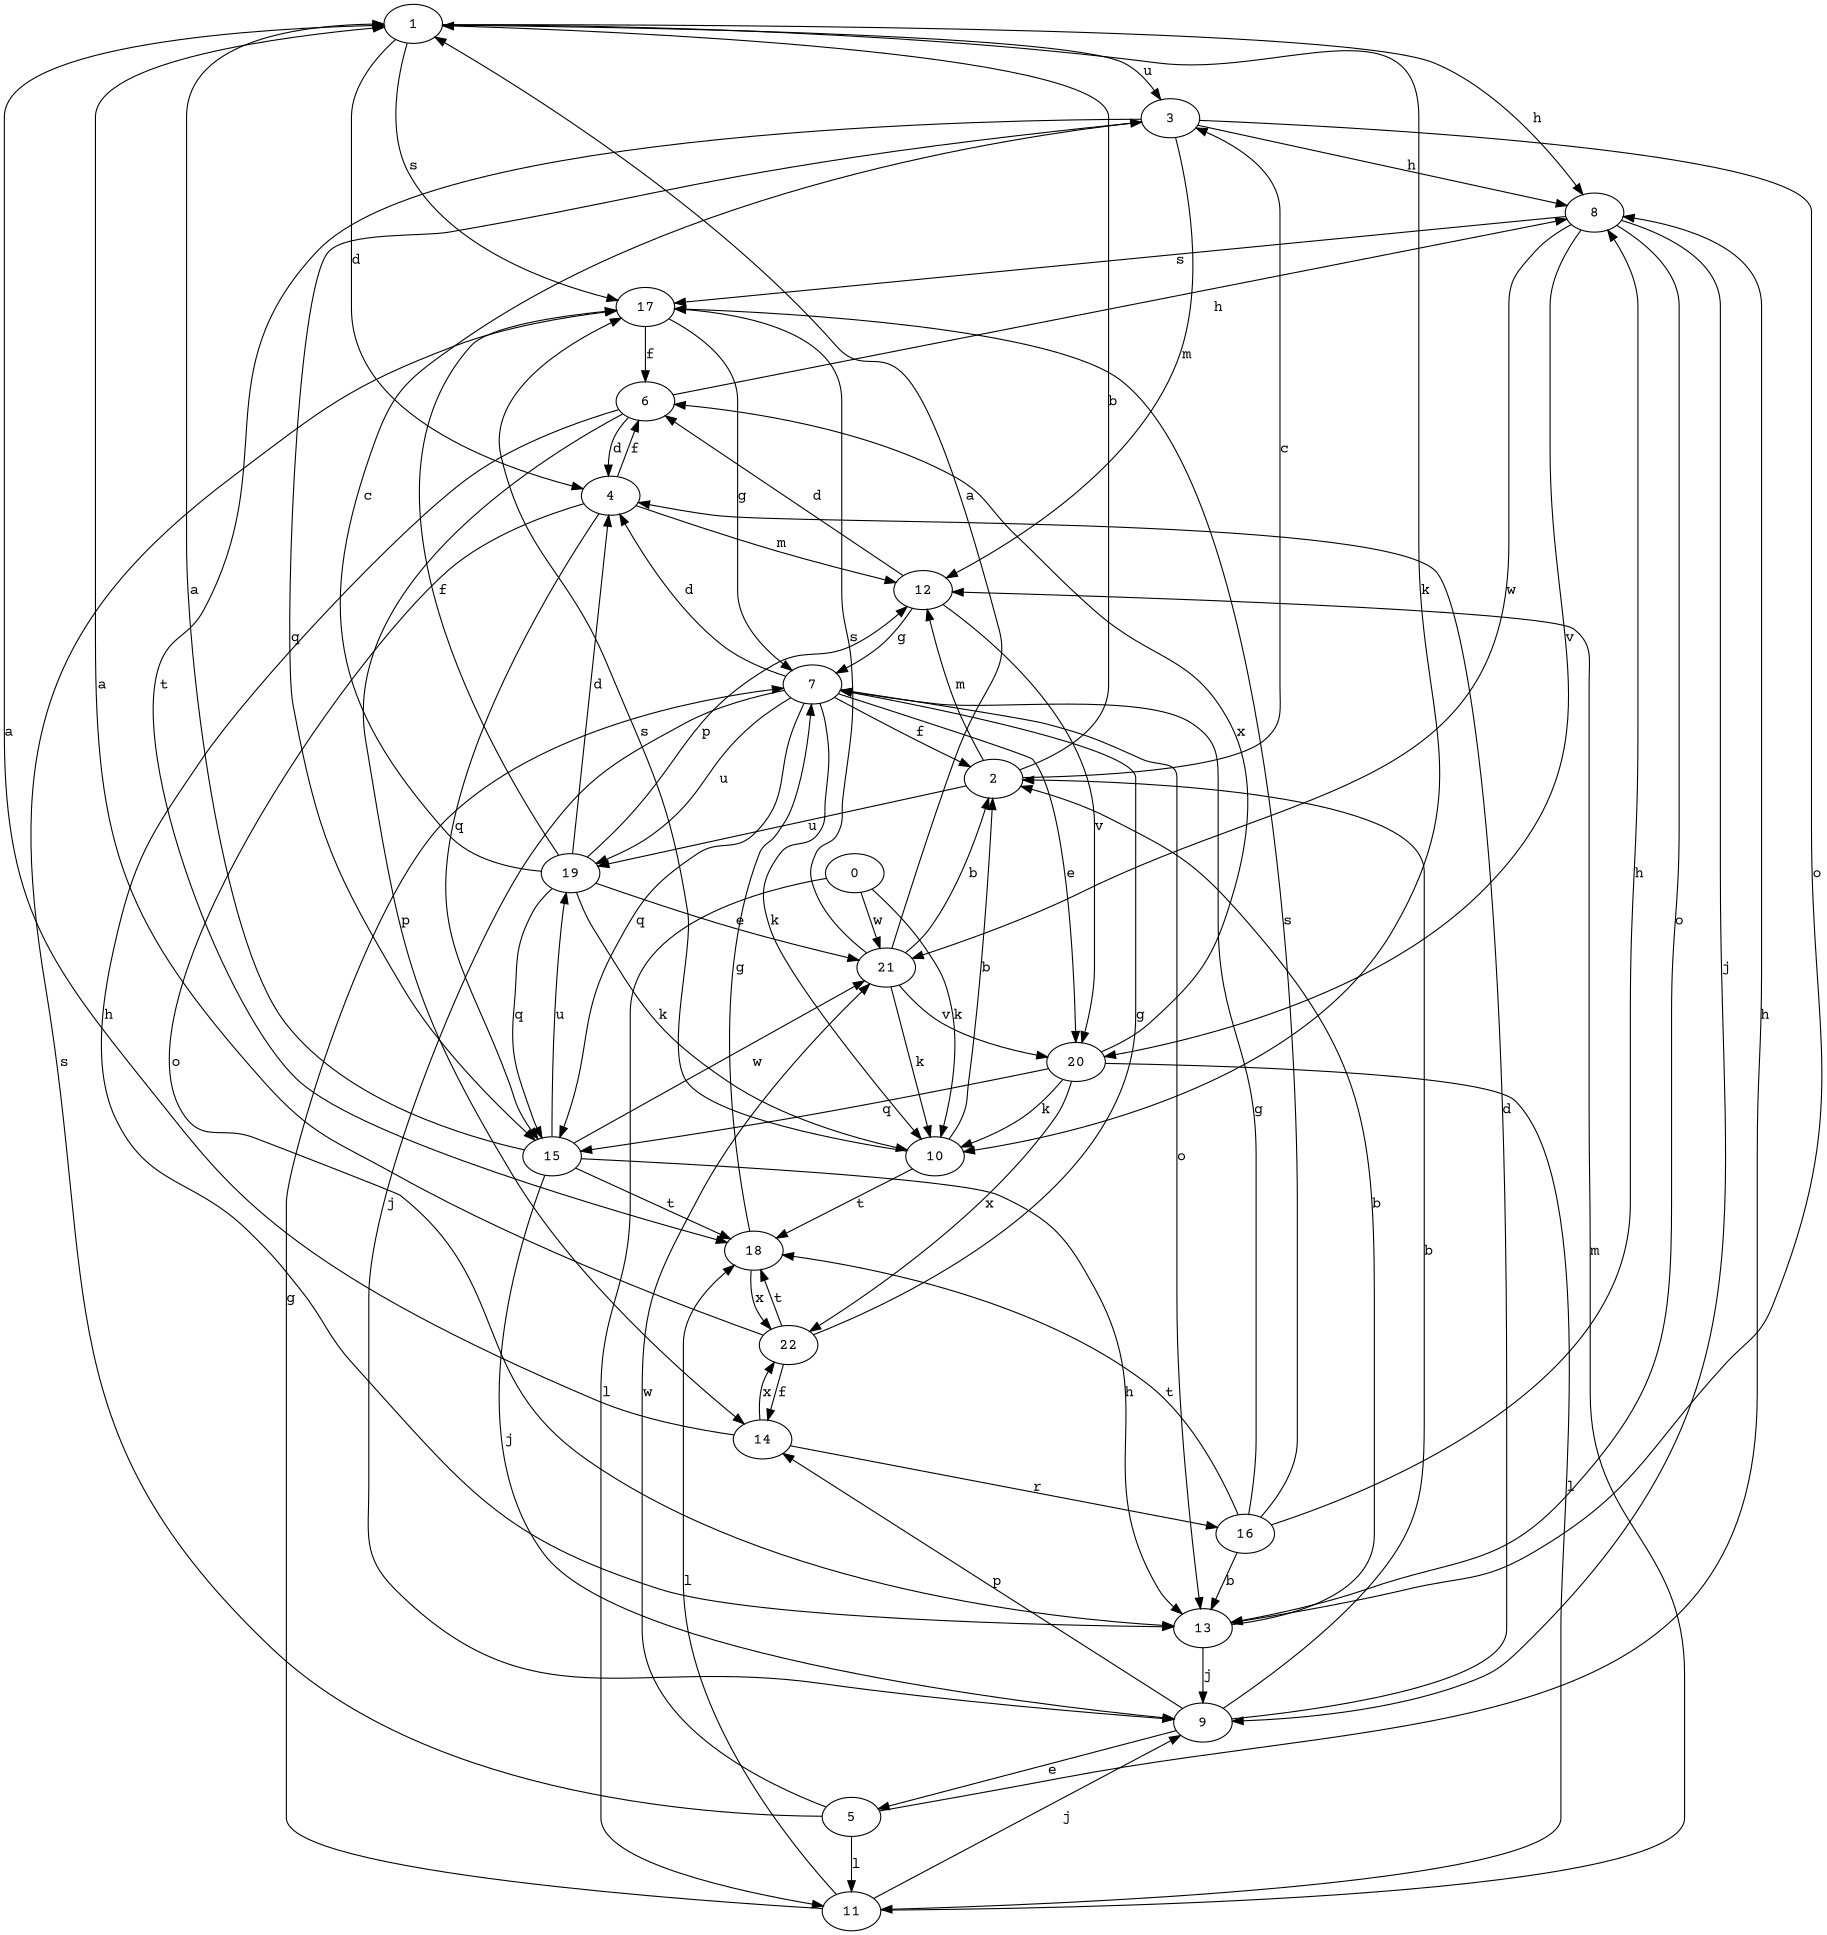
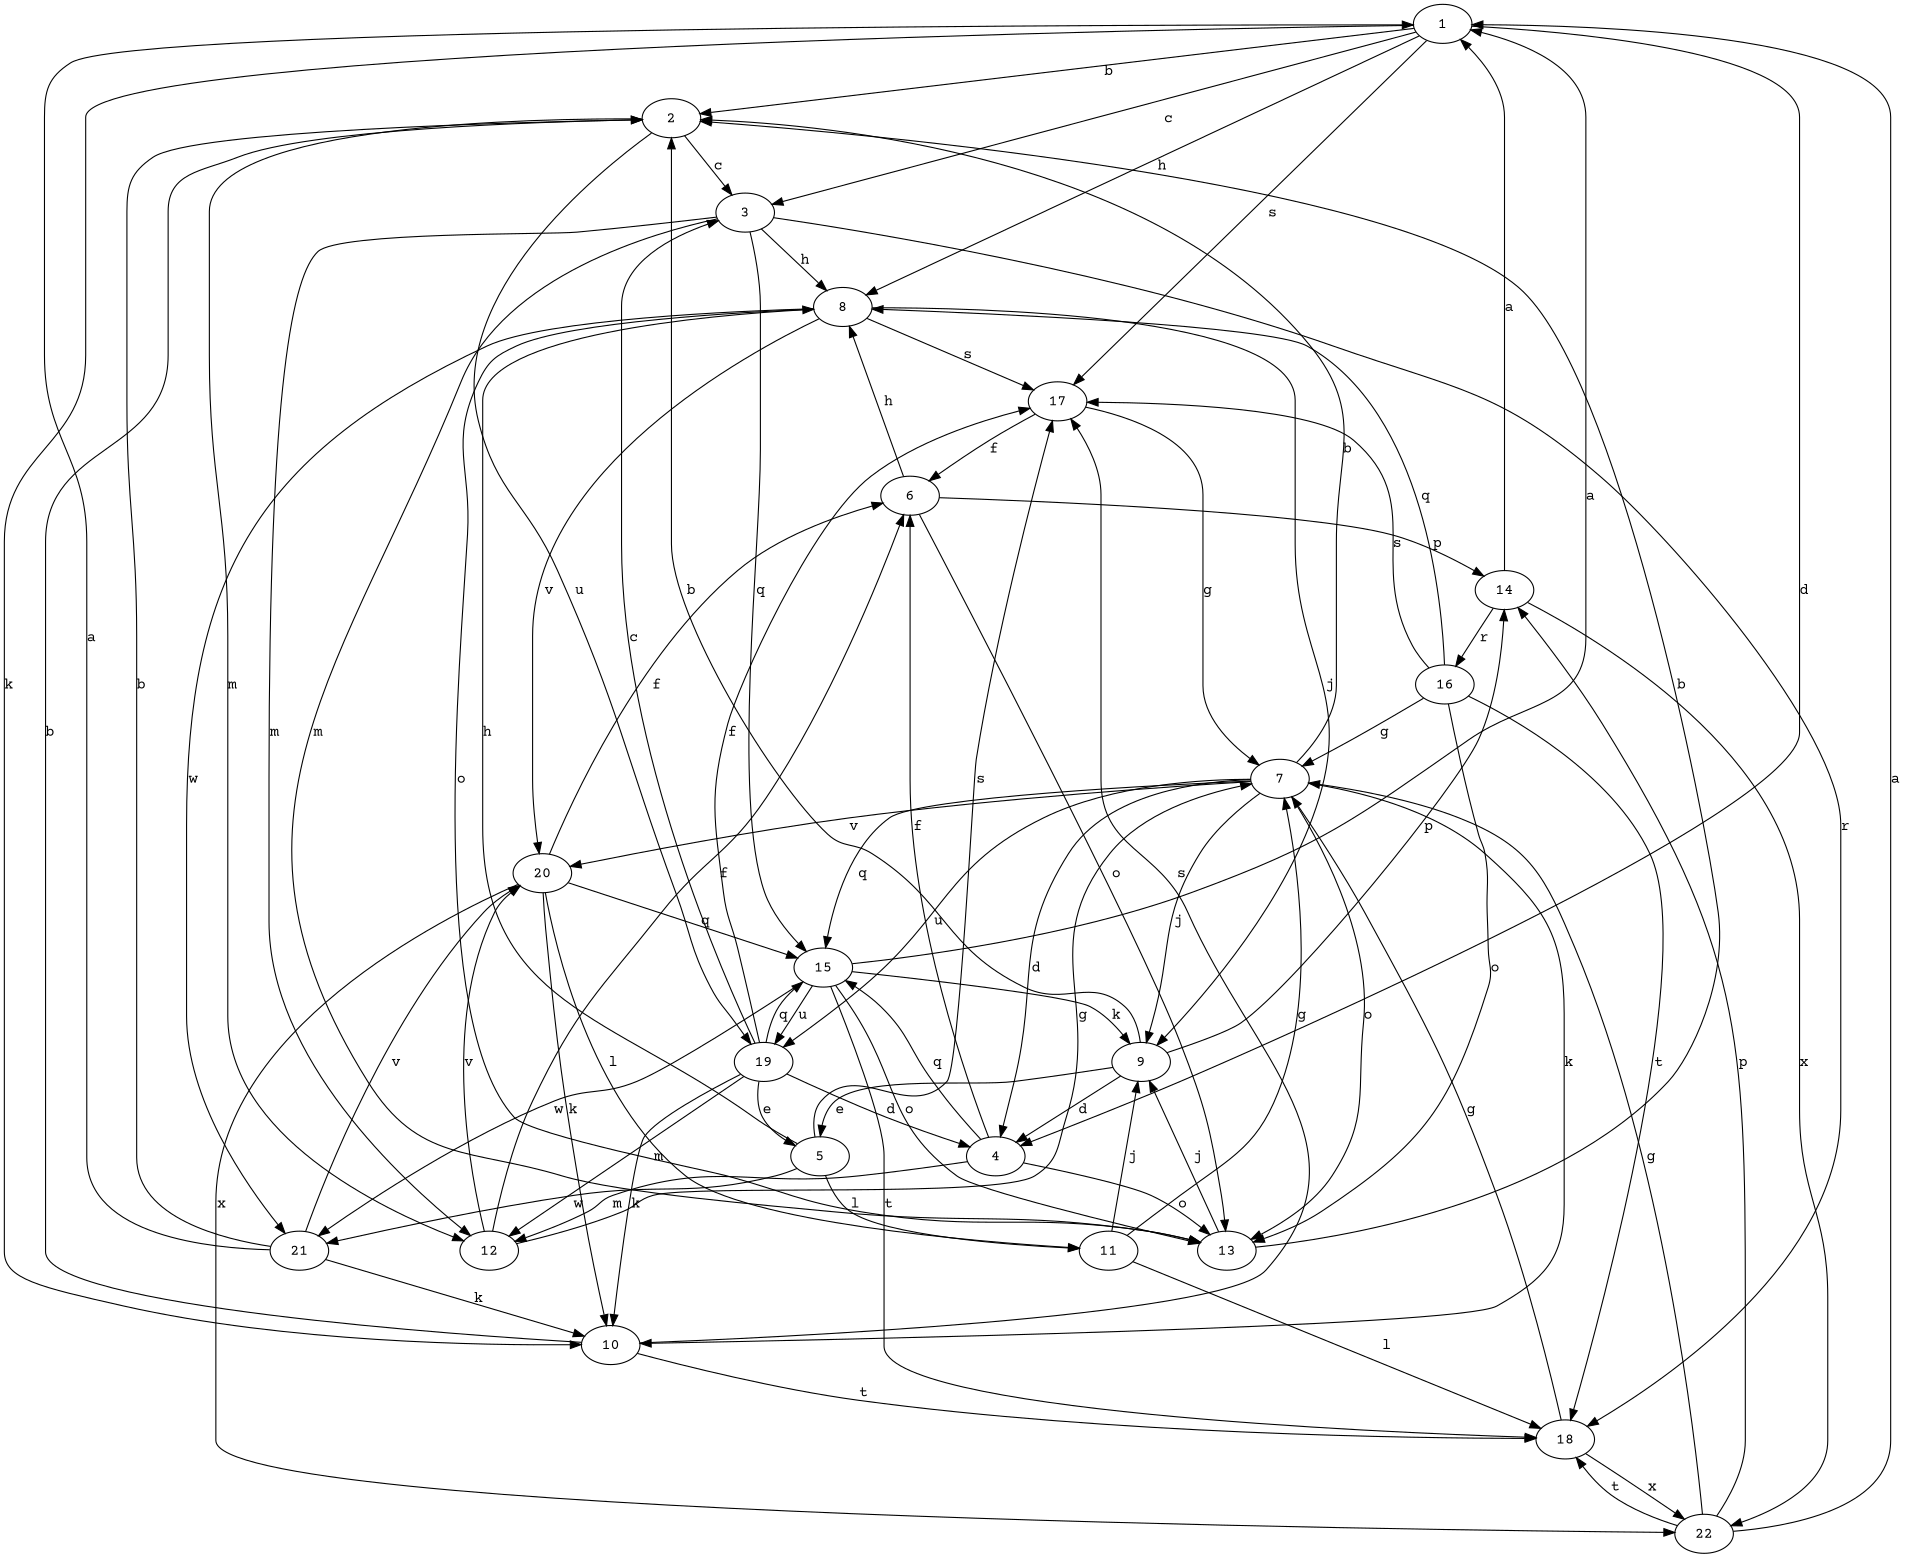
  strict digraph {
    fontname="Courier Prime"
    node [fontname="Courier Prime"]
    edge [fontname="Courier Prime"]
    1
    2
    3
    4
    8
    10
    17
    12
    19
    13
    15
    18
    6
    21
    9
    20
    7
    5
-   0
    11
    22
    14
    16
-   2 -> 1 [label=b]
-   1 -> 3 [label=u]
+   1 -> 2 [label=b]
+   1 -> 3 [label=c]
    1 -> 4 [label=d]
    1 -> 8 [label=h]
    1 -> 10 [label=k]
    1 -> 17 [label=s]
    2 -> 3 [label=c]
    2 -> 12 [label=m]
    2 -> 19 [label=u]
    3 -> 8 [label=h]
    3 -> 12 [label=m]
-   3 -> 13 [label=o]
+   3 -> 13 [label=m]
    3 -> 15 [label=q]
-   3 -> 18 [label=t]
+   3 -> 18 [label=r]
    4 -> 12 [label=m]
    4 -> 13 [label=o]
    4 -> 15 [label=q]
    4 -> 6 [label=f]
    8 -> 17 [label=s]
    8 -> 13 [label=o]
    8 -> 21 [label=w]
    8 -> 9 [label=j]
    8 -> 20 [label=v]
    10 -> 2 [label=b]
    10 -> 17 [label=s]
    10 -> 18 [label=t]
    17 -> 6 [label=f]
    17 -> 7 [label=g]
-   12 -> 6 [label=d]
+   12 -> 6 [label=f]
    12 -> 20 [label=v]
    12 -> 7 [label=g]
    19 -> 3 [label=c]
    19 -> 4 [label=d]
    19 -> 10 [label=k]
    19 -> 17 [label=f]
-   19 -> 12 [label=p]
+   19 -> 12 [label=m]
    19 -> 15 [label=q]
-   19 -> 21 [label=e]
+   19 -> 5 [label=e]
    13 -> 2 [label=b]
    13 -> 9 [label=j]
    15 -> 1 [label=a]
    15 -> 19 [label=u]
-   15 -> 13 [label=h]
+   15 -> 13 [label=o]
    15 -> 18 [label=t]
    15 -> 21 [label=w]
-   15 -> 9 [label=j]
+   15 -> 9 [label=k]
    18 -> 7 [label=g]
    18 -> 22 [label=x]
-   6 -> 4 [label=d]
    6 -> 8 [label=h]
-   6 -> 13 [label=h]
+   6 -> 13 [label=o]
    6 -> 14 [label=p]
    21 -> 1 [label=a]
    21 -> 2 [label=b]
    21 -> 10 [label=k]
-   21 -> 17 [label=s]
    21 -> 20 [label=v]
    9 -> 2 [label=b]
    9 -> 4 [label=d]
    9 -> 5 [label=e]
    9 -> 14 [label=p]
    20 -> 10 [label=k]
    20 -> 15 [label=q]
-   20 -> 6 [label=x]
+   20 -> 6 [label=f]
    20 -> 11 [label=l]
    20 -> 22 [label=x]
-   7 -> 2 [label=f]
+   7 -> 2 [label=b]
    7 -> 4 [label=d]
    7 -> 10 [label=k]
    7 -> 19 [label=u]
    7 -> 13 [label=o]
    7 -> 15 [label=q]
    7 -> 9 [label=j]
-   7 -> 20 [label=e]
+   7 -> 20 [label=v]
    5 -> 8 [label=h]
    5 -> 17 [label=s]
    5 -> 21 [label=w]
    5 -> 11 [label=l]
-   0 -> 10 [label=k]
-   0 -> 21 [label=w]
-   0 -> 11 [label=l]
-   11 -> 12 [label=m]
    11 -> 18 [label=l]
    11 -> 9 [label=j]
    11 -> 7 [label=g]
    22 -> 1 [label=a]
    22 -> 18 [label=t]
    22 -> 7 [label=g]
-   22 -> 14 [label=f]
+   22 -> 14 [label=p]
    14 -> 1 [label=a]
    14 -> 22 [label=x]
    14 -> 16 [label=r]
-   16 -> 8 [label=h]
+   16 -> 8 [label=q]
    16 -> 17 [label=s]
-   16 -> 13 [label=b]
+   16 -> 13 [label=o]
    16 -> 18 [label=t]
    16 -> 7 [label=g]
  }
